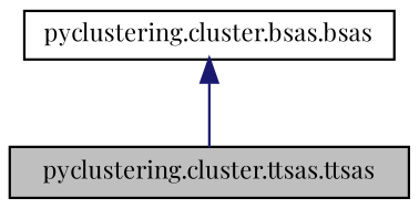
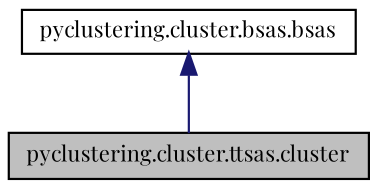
  digraph {
    fontname="Playfair Display"
    node [color=black fontname="Playfair Display" fontsize=10 shape=record style=filled]
-   n1 [fillcolor=grey75 fontcolor=black height=0.2 label="pyclustering.cluster.ttsas.ttsas" width=0.4]
+   n1 [fillcolor=grey75 fontcolor=black height=0.2 label="pyclustering.cluster.ttsas.cluster" width=0.4]
    n2 [fillcolor=white height=0.2 label="pyclustering.cluster.bsas.bsas" width=0.4]
    n2 -> n1 [color=midnightblue dir=back fontname="Playfair Display" fontsize=10 labelfontname=Helvetica labelfontsize=10 style=solid]
  }
